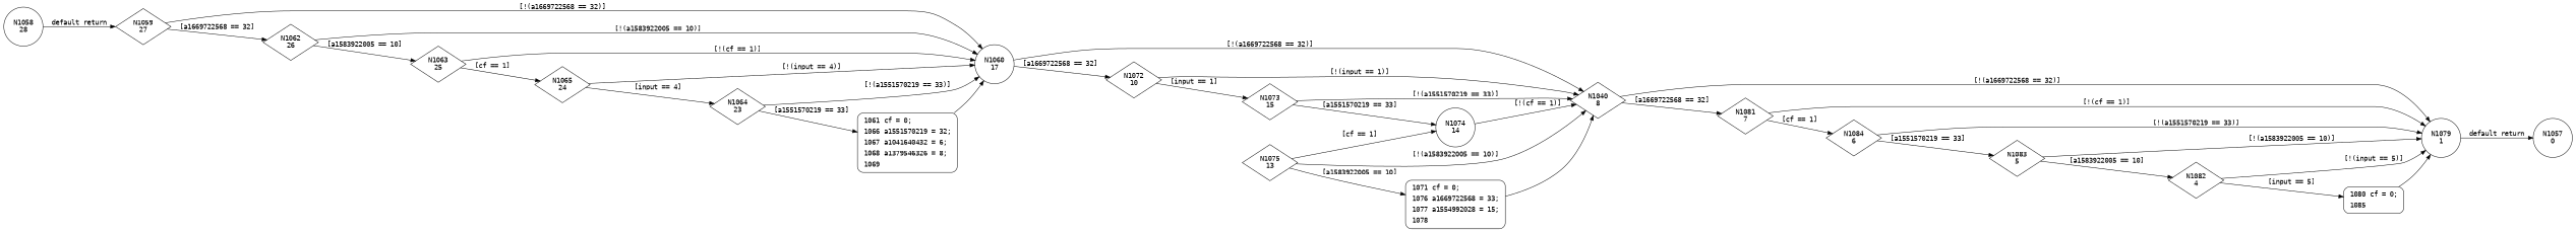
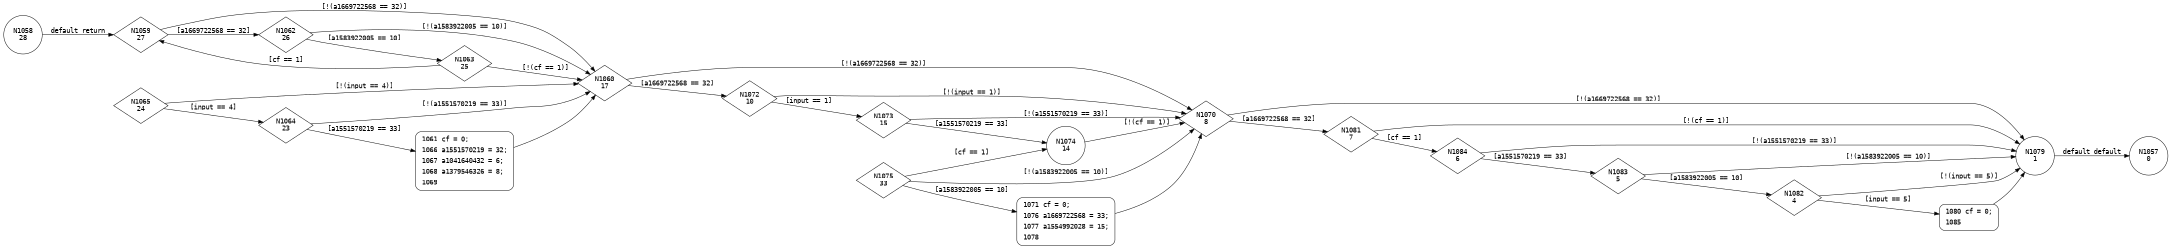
  digraph {
    fontname="DejaVu Sans Mono"
    rankdir=LR
    node [fontname="DejaVu Sans Mono" shape=diamond]
    edge [fontname="DejaVu Sans Mono"]
    n1 [label="N1058\n28" shape=circle]
    n2 [label="N1059\n27"]
    n3 [label="N1062\n26"]
-   n4 [label="N1060\n17" shape=circle]
+   n4 [label="N1060\n17"]
    n5 [label="N1063\n25"]
    n6 [label="N1072\n10"]
-   n7 [label="N1040\n8"]
+   n7 [label="N1070\n8"]
    n8 [label="N1065\n24"]
    n9 [label="N1073\n15"]
    n10 [label="N1081\n7"]
    n11 [label="N1079\n1" shape=circle]
    n12 [label="N1074\n14" shape=circle]
    n13 [label="N1084\n6"]
    n14 [label="N1057\n0" shape=circle]
    n15 [label="N1083\n5"]
    n16 [label="N1082\n4"]
    n17 [fillcolor=white label=<<table border="0" cellborder="0" cellpadding="3" bgcolor="white"><tr><td align="right">1080</td><td align="left">cf = 0;</td></tr><tr><td align="right">1085</td><td align="left"></td></tr></table>> penwidth=1 shape=Mrecord style="filled,bold"]
-   n18 [label="N1075\n13"]
+   n18 [label="N1075\n33"]
    n19 [fillcolor=white label=<<table border="0" cellborder="0" cellpadding="3" bgcolor="white"><tr><td align="right">1071</td><td align="left">cf = 0;</td></tr><tr><td align="right">1076</td><td align="left">a1669722568 = 33;</td></tr><tr><td align="right">1077</td><td align="left">a1554992028 = 15;</td></tr><tr><td align="right">1078</td><td align="left"></td></tr></table>> penwidth=1 shape=Mrecord style="filled,bold"]
    n20 [label="N1064\n23"]
    n21 [fillcolor=white label=<<table border="0" cellborder="0" cellpadding="3" bgcolor="white"><tr><td align="right">1061</td><td align="left">cf = 0;</td></tr><tr><td align="right">1066</td><td align="left">a1551570219 = 32;</td></tr><tr><td align="right">1067</td><td align="left">a1041640432 = 6;</td></tr><tr><td align="right">1068</td><td align="left">a1379546326 = 8;</td></tr><tr><td align="right">1069</td><td align="left"></td></tr></table>> penwidth=1 shape=Mrecord style="filled,bold"]
    n1 -> n2 [label="default return"]
    n2 -> n3 [label="[a1669722568 == 32]"]
    n2 -> n4 [label="[!(a1669722568 == 32)]"]
    n3 -> n4 [label="[!(a1583922005 == 10)]"]
    n3 -> n5 [label="[a1583922005 == 10]"]
    n4 -> n6 [label="[a1669722568 == 32]"]
    n4 -> n7 [label="[!(a1669722568 == 32)]"]
    n5 -> n4 [label="[!(cf == 1)]"]
-   n5 -> n8 [label="[cf == 1]"]
+   n5 -> n2 [label="[cf == 1]"]
    n6 -> n7 [label="[!(input == 1)]"]
    n6 -> n9 [label="[input == 1]"]
    n7 -> n10 [label="[a1669722568 == 32]"]
    n7 -> n11 [label="[!(a1669722568 == 32)]"]
    n8 -> n4 [label="[!(input == 4)]"]
    n8 -> n20 [label="[input == 4]"]
    n9 -> n7 [label="[!(a1551570219 == 33)]"]
    n9 -> n12 [label="[a1551570219 == 33]"]
    n10 -> n11 [label="[!(cf == 1)]"]
    n10 -> n13 [label="[cf == 1]"]
-   n11 -> n14 [label="default return"]
+   n11 -> n14 [label="default default"]
    n12 -> n7 [label="[!(cf == 1)]"]
    n13 -> n11 [label="[!(a1551570219 == 33)]"]
    n13 -> n15 [label="[a1551570219 == 33]"]
    n15 -> n11 [label="[!(a1583922005 == 10)]"]
    n15 -> n16 [label="[a1583922005 == 10]"]
    n16 -> n11 [label="[!(input == 5)]"]
    n16 -> n17 [label="[input == 5]"]
    n17 -> n11
    n18 -> n7 [label="[!(a1583922005 == 10)]"]
    n18 -> n12 [label="[cf == 1]"]
    n18 -> n19 [label="[a1583922005 == 10]"]
    n19 -> n7
    n20 -> n4 [label="[!(a1551570219 == 33)]"]
    n20 -> n21 [label="[a1551570219 == 33]"]
    n21 -> n4
  }
